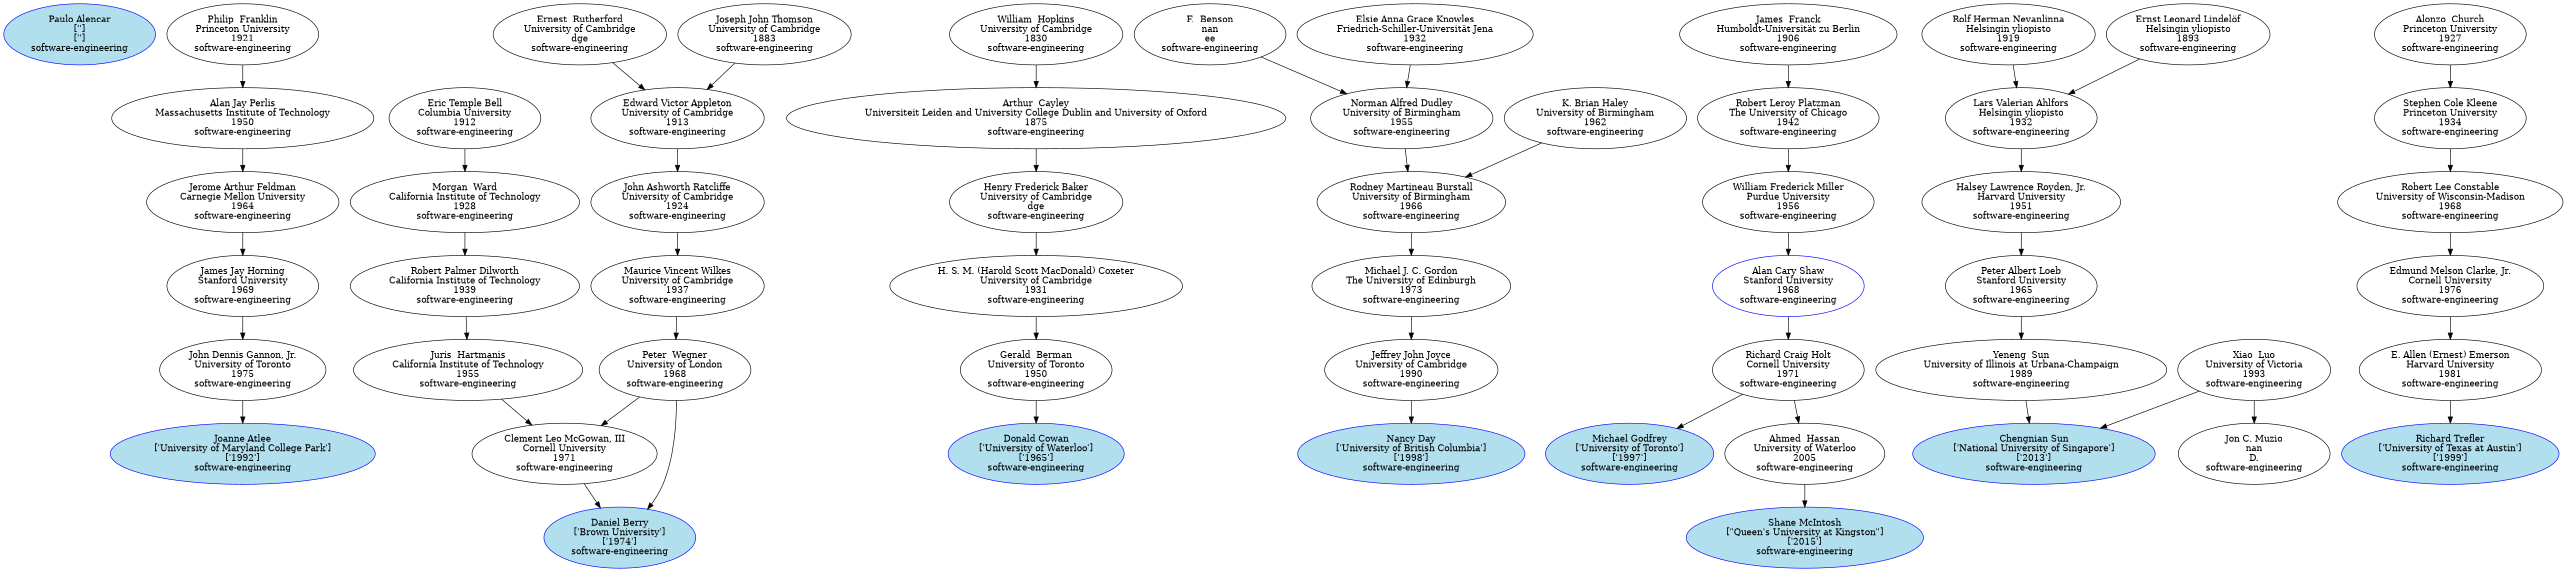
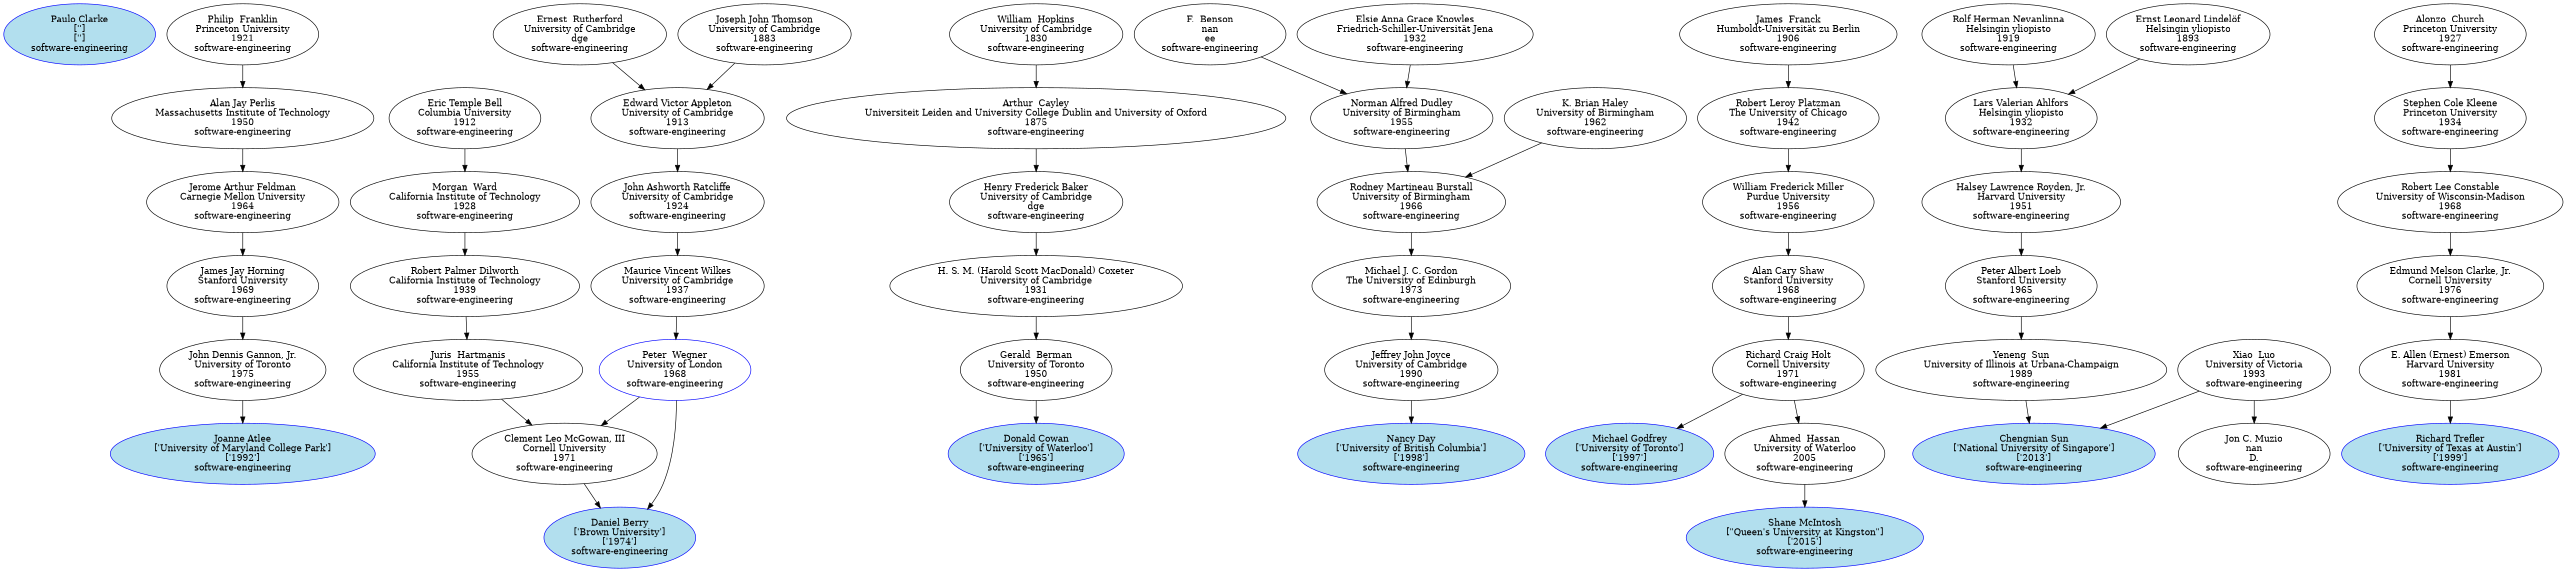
  digraph {
-   n1 [color=blue fillcolor=lightblue2 label="Paulo Alencar\n['']\n['']\nsoftware-engineering" style=filled]
+   n1 [color=blue fillcolor=lightblue2 label="Paulo Clarke\n['']\n['']\nsoftware-engineering" style=filled]
    n2 [color=blue fillcolor=lightblue2 label="Joanne Atlee\n['University of Maryland College Park']\n['1992']\nsoftware-engineering" style=filled]
    n3 [color=blue fillcolor=lightblue2 label="Daniel Berry\n['Brown University']\n['1974']\nsoftware-engineering" style=filled]
    n4 [color=blue fillcolor=lightblue2 label="Donald Cowan\n['University of Waterloo']\n['1965']\nsoftware-engineering" style=filled]
    n5 [color=blue fillcolor=lightblue2 label="Nancy Day\n['University of British Columbia']\n['1998']\nsoftware-engineering" style=filled]
    n6 [color=blue fillcolor=lightblue2 label="Michael Godfrey\n['University of Toronto']\n['1997']\nsoftware-engineering" style=filled]
    n7 [color=blue fillcolor=lightblue2 label="Shane McIntosh\n[\"Queen's University at Kingston\"]\n['2015']\nsoftware-engineering" style=filled]
    n8 [color=blue fillcolor=lightblue2 label="Chengnian Sun\n['National University of Singapore']\n['2013']\nsoftware-engineering" style=filled]
    n9 [color=blue fillcolor=lightblue2 label="Richard Trefler\n['University of Texas at Austin']\n['1999']\nsoftware-engineering" style=filled]
    n10 [label="John Dennis Gannon, Jr.\nUniversity of Toronto\n1975\nsoftware-engineering"]
-   n11 [label="Peter  Wegner\nUniversity of London\n1968\nsoftware-engineering"]
+   n11 [label="Peter  Wegner\nUniversity of London\n1968\nsoftware-engineering" color=blue]
    n12 [label="Clement Leo McGowan, III\nCornell University\n1971\nsoftware-engineering"]
    n13 [label="Gerald  Berman\nUniversity of Toronto\n1950\nsoftware-engineering"]
    n14 [label="Jeffrey John Joyce\nUniversity of Cambridge\n1990\nsoftware-engineering"]
    n15 [label="Richard Craig Holt\nCornell University\n1971\nsoftware-engineering"]
    n16 [label="Ahmed  Hassan\nUniversity of Waterloo\n2005\nsoftware-engineering"]
    n17 [label="Yeneng  Sun\nUniversity of Illinois at Urbana-Champaign\n1989\nsoftware-engineering"]
    n18 [label="Xiao  Luo\nUniversity of Victoria\n1993\nsoftware-engineering"]
    n19 [label="Jon C. Muzio\nnan\nD.\nsoftware-engineering"]
    n20 [label="E. Allen (Ernest) Emerson\nHarvard University\n1981\nsoftware-engineering"]
    n21 [label="James Jay Horning\nStanford University\n1969\nsoftware-engineering"]
    n22 [label="Maurice Vincent Wilkes\nUniversity of Cambridge\n1937\nsoftware-engineering"]
    n23 [label="Juris  Hartmanis\nCalifornia Institute of Technology\n1955\nsoftware-engineering"]
    n24 [label="H. S. M. (Harold Scott MacDonald) Coxeter\nUniversity of Cambridge\n1931\nsoftware-engineering"]
    n25 [label="Michael J. C. Gordon\nThe University of Edinburgh\n1973\nsoftware-engineering"]
-   n26 [label="Alan Cary Shaw\nStanford University\n1968\nsoftware-engineering" color=blue]
+   n26 [label="Alan Cary Shaw\nStanford University\n1968\nsoftware-engineering"]
    n27 [label="Peter Albert Loeb\nStanford University\n1965\nsoftware-engineering"]
    n28 [label="Edmund Melson Clarke, Jr.\nCornell University\n1976\nsoftware-engineering"]
    n29 [label="Jerome Arthur Feldman\nCarnegie Mellon University\n1964\nsoftware-engineering"]
    n30 [label="John Ashworth Ratcliffe\nUniversity of Cambridge\n1924\nsoftware-engineering"]
    n31 [label="Robert Palmer Dilworth\nCalifornia Institute of Technology\n1939\nsoftware-engineering"]
    n32 [label="Henry Frederick Baker\nUniversity of Cambridge\ndge\nsoftware-engineering"]
    n33 [label="Rodney Martineau Burstall\nUniversity of Birmingham\n1966\nsoftware-engineering"]
    n34 [label="William Frederick Miller\nPurdue University\n1956\nsoftware-engineering"]
    n35 [label="Halsey Lawrence Royden, Jr.\nHarvard University\n1951\nsoftware-engineering"]
    n36 [label="Robert Lee Constable\nUniversity of Wisconsin-Madison\n1968\nsoftware-engineering"]
    n37 [label="Alan Jay Perlis\nMassachusetts Institute of Technology\n1950\nsoftware-engineering"]
    n38 [label="Edward Victor Appleton\nUniversity of Cambridge\n1913\nsoftware-engineering"]
    n39 [label="Morgan  Ward\nCalifornia Institute of Technology\n1928\nsoftware-engineering"]
    n40 [label="Arthur  Cayley\nUniversiteit Leiden and University College Dublin and University of Oxford\n1875\nsoftware-engineering"]
    n41 [label="Norman Alfred Dudley\nUniversity of Birmingham\n1955\nsoftware-engineering"]
    n42 [label="K. Brian Haley\nUniversity of Birmingham\n1962\nsoftware-engineering"]
    n43 [label="Robert Leroy Platzman\nThe University of Chicago\n1942\nsoftware-engineering"]
    n44 [label="Lars Valerian Ahlfors\nHelsingin yliopisto\n1932\nsoftware-engineering"]
    n45 [label="Stephen Cole Kleene\nPrinceton University\n1934\nsoftware-engineering"]
    n46 [label="Philip  Franklin\nPrinceton University\n1921\nsoftware-engineering"]
    n47 [label="Ernest  Rutherford\nUniversity of Cambridge\ndge\nsoftware-engineering"]
    n48 [label="Joseph John Thomson\nUniversity of Cambridge\n1883\nsoftware-engineering"]
    n49 [label="Eric Temple Bell\nColumbia University\n1912\nsoftware-engineering"]
    n50 [label="William  Hopkins\nUniversity of Cambridge\n1830\nsoftware-engineering"]
    n51 [label="F.  Benson\nnan\nee\nsoftware-engineering"]
    n52 [label="Elsie Anna Grace Knowles\nFriedrich-Schiller-Universität Jena\n1932\nsoftware-engineering"]
    n53 [label="James  Franck\nHumboldt-Universität zu Berlin\n1906\nsoftware-engineering"]
    n54 [label="Rolf Herman Nevanlinna\nHelsingin yliopisto\n1919\nsoftware-engineering"]
    n55 [label="Ernst Leonard Lindelöf\nHelsingin yliopisto\n1893\nsoftware-engineering"]
    n56 [label="Alonzo  Church\nPrinceton University\n1927\nsoftware-engineering"]
    n10 -> n2
    n11 -> n3
    n11 -> n12
    n12 -> n3
    n13 -> n4
    n14 -> n5
    n15 -> n6
    n15 -> n16
    n16 -> n7
    n17 -> n8
    n18 -> n8
    n18 -> n19
    n20 -> n9
    n21 -> n10
    n22 -> n11
    n23 -> n12
    n24 -> n13
    n25 -> n14
    n26 -> n15
    n27 -> n17
    n28 -> n20
    n29 -> n21
    n30 -> n22
    n31 -> n23
    n32 -> n24
    n33 -> n25
    n34 -> n26
    n35 -> n27
    n36 -> n28
    n37 -> n29
    n38 -> n30
    n39 -> n31
    n40 -> n32
    n41 -> n33
    n42 -> n33
    n43 -> n34
    n44 -> n35
    n45 -> n36
    n46 -> n37
    n47 -> n38
    n48 -> n38
    n49 -> n39
    n50 -> n40
    n51 -> n41
    n52 -> n41
    n53 -> n43
    n54 -> n44
    n55 -> n44
    n56 -> n45
  }
